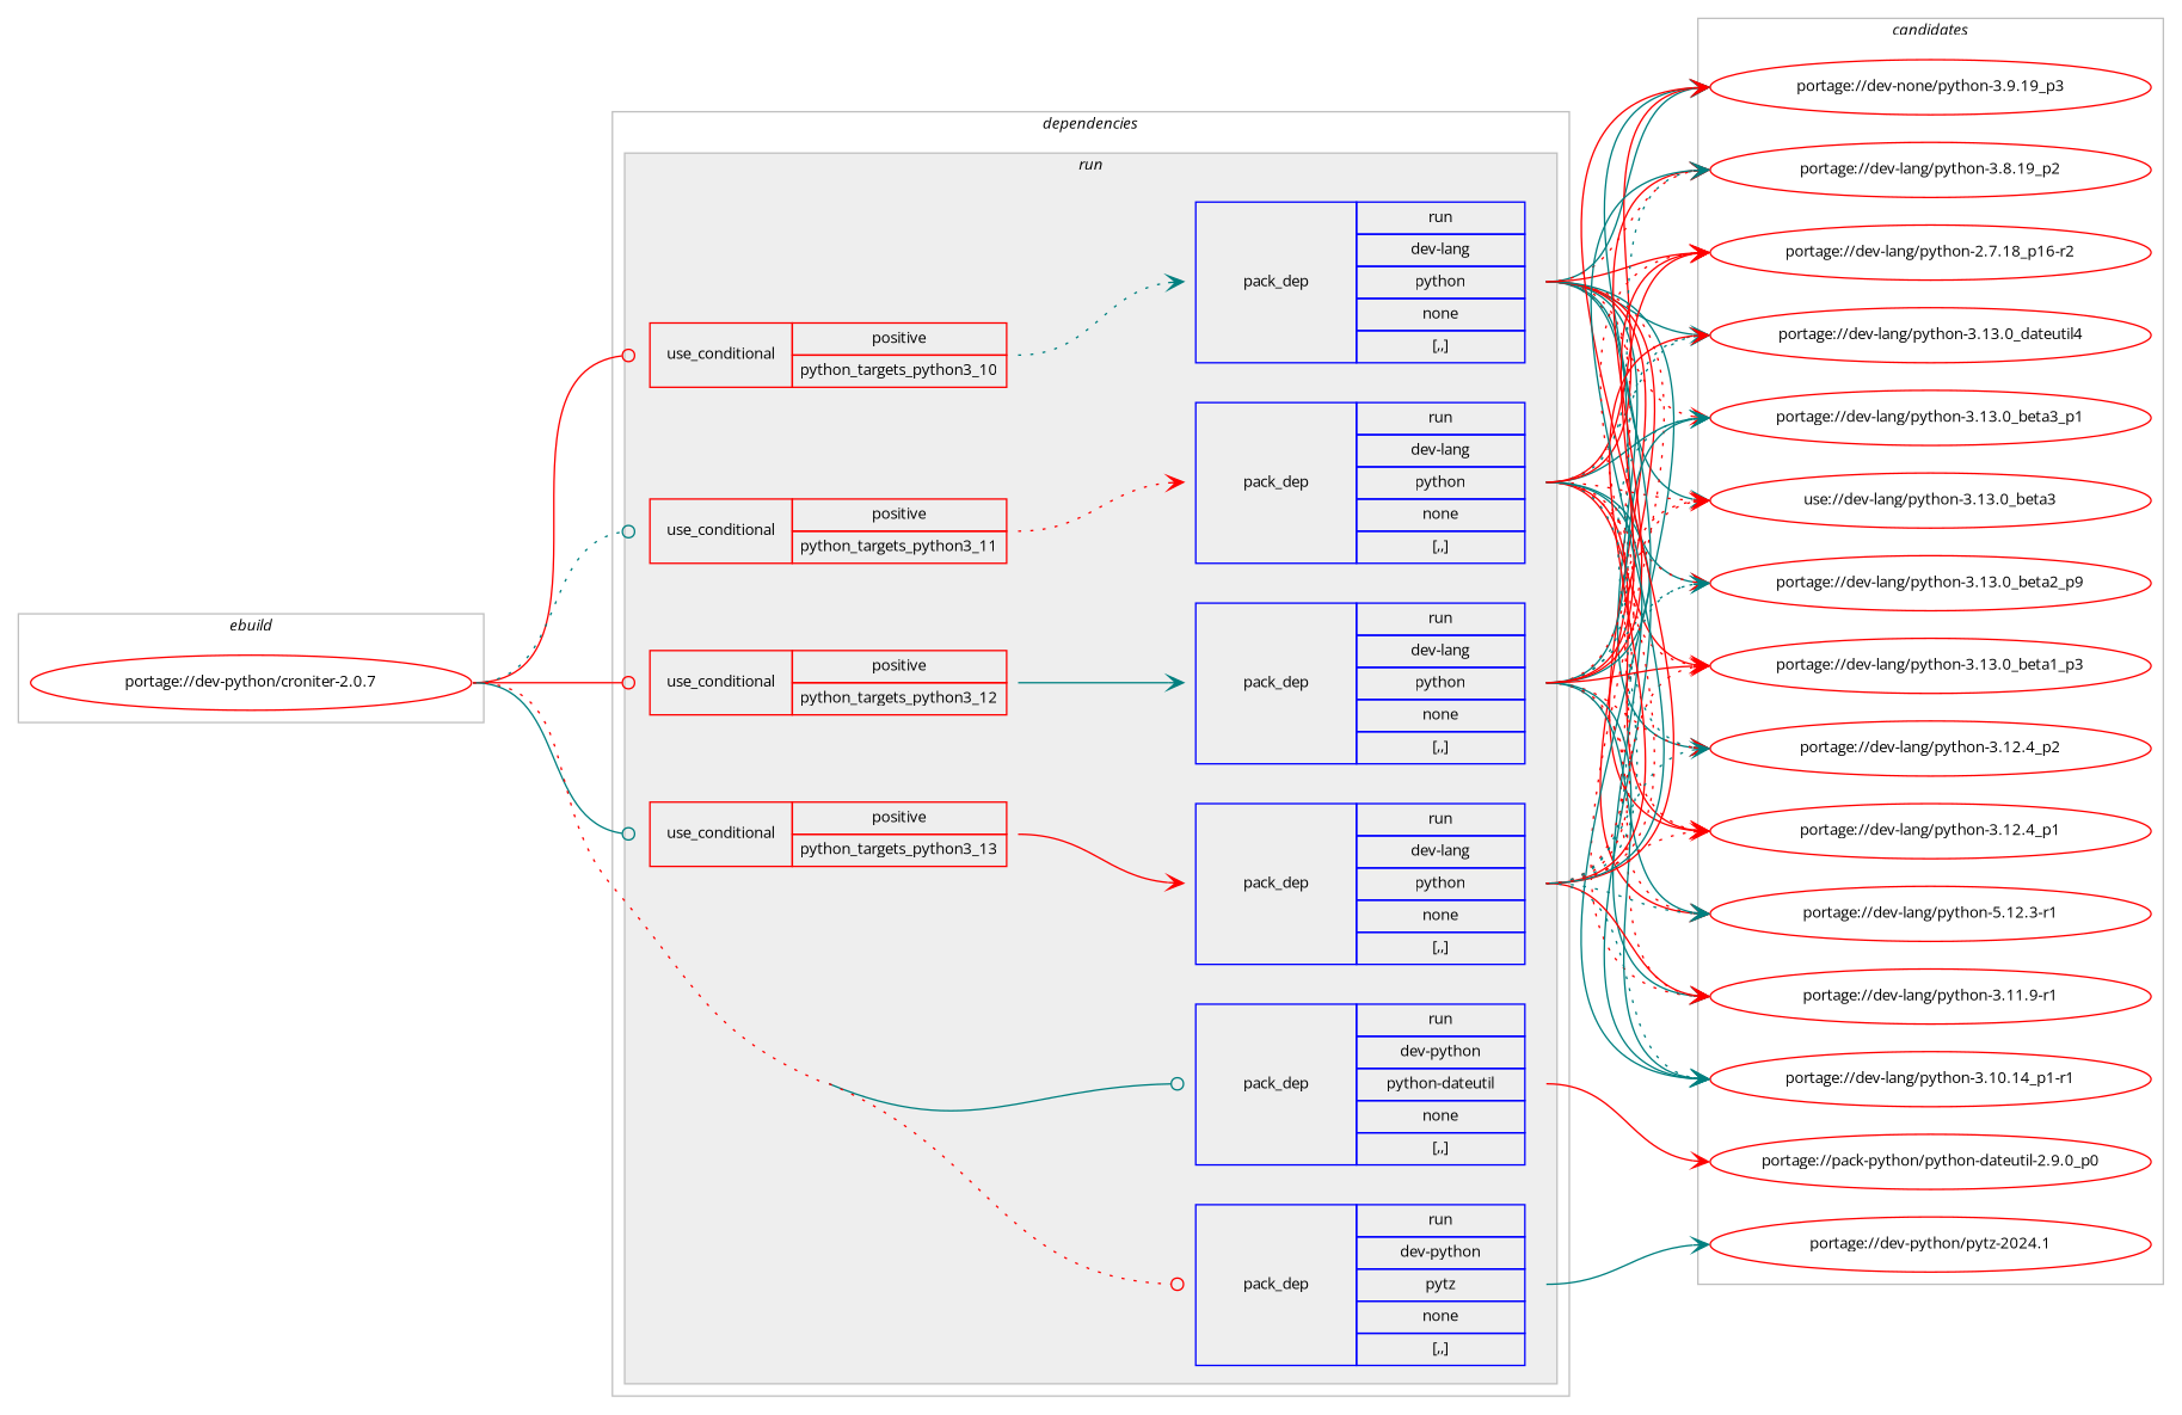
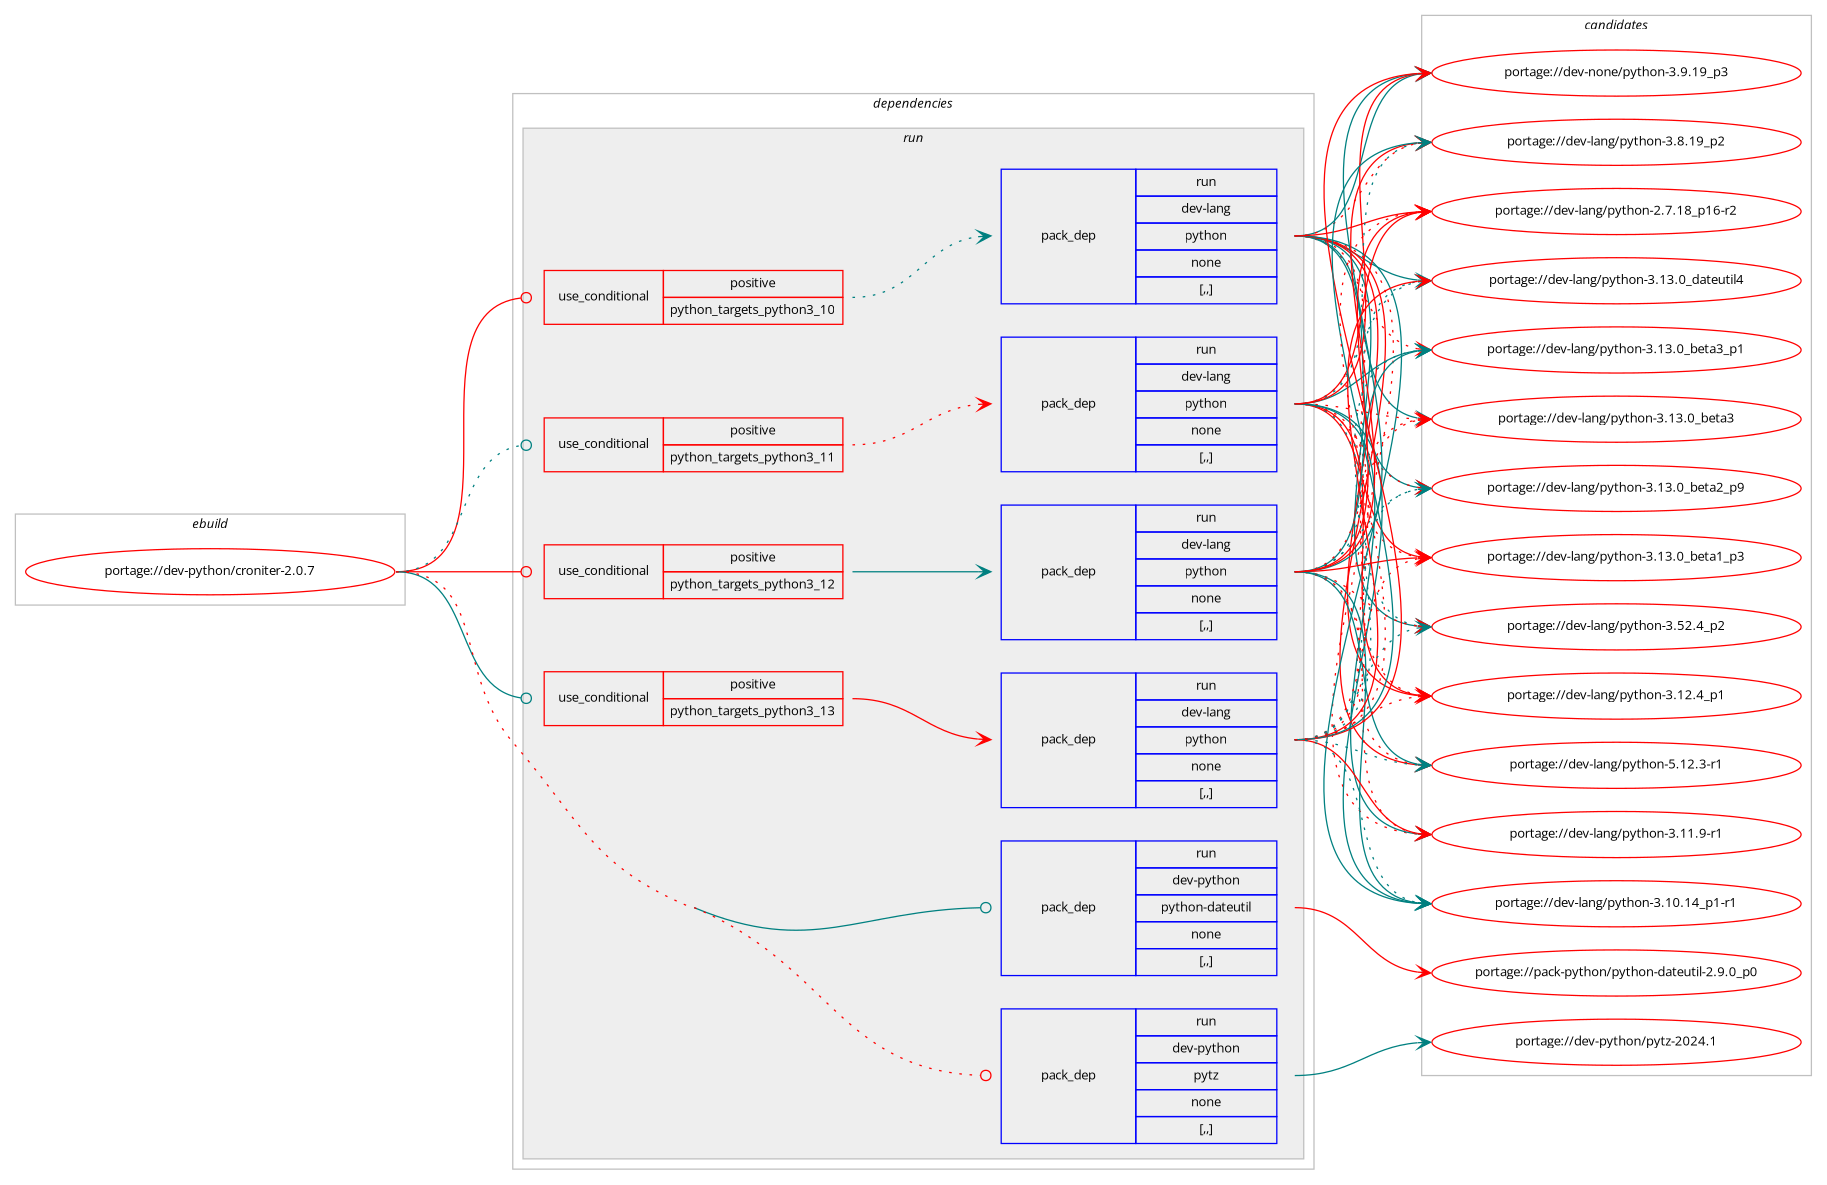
  digraph {
    compound=true
    concentrate=true
    fontname="Open Sans"
    fontsize=10
    newrank=true
    rankdir=LR
    ranksep=1.5
    node [color=red fontname="Open Sans" fontsize=10]
    edge [arrowhead=vee color=red fontname="Open Sans" headport=w style=solid tailport=e weight=100]
    n1 [label="portage://dev-python/croniter-2.0.7" width=4]
    n2 [color=blue label=<<TABLE BORDER="0" CELLBORDER="1" CELLSPACING="0" CELLPADDING="4" WIDTH="220"><TR><TD ROWSPAN="6" CELLPADDING="30">pack_dep</TD></TR><TR><TD WIDTH="110">run</TD></TR><TR><TD>dev-lang</TD></TR><TR><TD>python</TD></TR><TR><TD>none</TD></TR><TR><TD>[,,]</TD></TR></TABLE>> shape=none]
    n3 [label=<<TABLE BORDER="0" CELLBORDER="1" CELLSPACING="0" CELLPADDING="4"><TR><TD ROWSPAN="3" CELLPADDING="10">use_conditional</TD></TR><TR><TD>positive</TD></TR><TR><TD>python_targets_python3_10</TD></TR></TABLE>> shape=none]
    n4 [color=blue label=<<TABLE BORDER="0" CELLBORDER="1" CELLSPACING="0" CELLPADDING="4" WIDTH="220"><TR><TD ROWSPAN="6" CELLPADDING="30">pack_dep</TD></TR><TR><TD WIDTH="110">run</TD></TR><TR><TD>dev-lang</TD></TR><TR><TD>python</TD></TR><TR><TD>none</TD></TR><TR><TD>[,,]</TD></TR></TABLE>> shape=none]
    n5 [label=<<TABLE BORDER="0" CELLBORDER="1" CELLSPACING="0" CELLPADDING="4"><TR><TD ROWSPAN="3" CELLPADDING="10">use_conditional</TD></TR><TR><TD>positive</TD></TR><TR><TD>python_targets_python3_11</TD></TR></TABLE>> shape=none]
    n6 [color=blue label=<<TABLE BORDER="0" CELLBORDER="1" CELLSPACING="0" CELLPADDING="4" WIDTH="220"><TR><TD ROWSPAN="6" CELLPADDING="30">pack_dep</TD></TR><TR><TD WIDTH="110">run</TD></TR><TR><TD>dev-lang</TD></TR><TR><TD>python</TD></TR><TR><TD>none</TD></TR><TR><TD>[,,]</TD></TR></TABLE>> shape=none]
    n7 [label=<<TABLE BORDER="0" CELLBORDER="1" CELLSPACING="0" CELLPADDING="4"><TR><TD ROWSPAN="3" CELLPADDING="10">use_conditional</TD></TR><TR><TD>positive</TD></TR><TR><TD>python_targets_python3_12</TD></TR></TABLE>> shape=none]
    n8 [color=blue label=<<TABLE BORDER="0" CELLBORDER="1" CELLSPACING="0" CELLPADDING="4" WIDTH="220"><TR><TD ROWSPAN="6" CELLPADDING="30">pack_dep</TD></TR><TR><TD WIDTH="110">run</TD></TR><TR><TD>dev-lang</TD></TR><TR><TD>python</TD></TR><TR><TD>none</TD></TR><TR><TD>[,,]</TD></TR></TABLE>> shape=none]
    n9 [label=<<TABLE BORDER="0" CELLBORDER="1" CELLSPACING="0" CELLPADDING="4"><TR><TD ROWSPAN="3" CELLPADDING="10">use_conditional</TD></TR><TR><TD>positive</TD></TR><TR><TD>python_targets_python3_13</TD></TR></TABLE>> shape=none]
    n10 [color=blue label=<<TABLE BORDER="0" CELLBORDER="1" CELLSPACING="0" CELLPADDING="4" WIDTH="220"><TR><TD ROWSPAN="6" CELLPADDING="30">pack_dep</TD></TR><TR><TD WIDTH="110">run</TD></TR><TR><TD>dev-python</TD></TR><TR><TD>python-dateutil</TD></TR><TR><TD>none</TD></TR><TR><TD>[,,]</TD></TR></TABLE>> shape=none]
    n11 [color=blue label=<<TABLE BORDER="0" CELLBORDER="1" CELLSPACING="0" CELLPADDING="4" WIDTH="220"><TR><TD ROWSPAN="6" CELLPADDING="30">pack_dep</TD></TR><TR><TD WIDTH="110">run</TD></TR><TR><TD>dev-python</TD></TR><TR><TD>pytz</TD></TR><TR><TD>none</TD></TR><TR><TD>[,,]</TD></TR></TABLE>> shape=none]
    n12 [label="portage://dev-lang/python-3.13.0_dateutil4" width=4]
    n13 [label="portage://dev-lang/python-3.13.0_beta3_p1" width=4]
-   n14 [label="use://dev-lang/python-3.13.0_beta3" width=4]
+   n14 [label="portage://dev-lang/python-3.13.0_beta3" width=4]
    n15 [label="portage://dev-lang/python-3.13.0_beta2_p9" width=4]
    n16 [label="portage://dev-lang/python-3.13.0_beta1_p3" width=4]
-   n17 [label="portage://dev-lang/python-3.12.4_p2" width=4]
+   n17 [label="portage://dev-lang/python-3.52.4_p2" width=4]
    n18 [label="portage://dev-lang/python-3.12.4_p1" width=4]
    n19 [label="portage://dev-lang/python-5.12.3-r1" width=4]
    n20 [label="portage://dev-lang/python-3.11.9-r1" width=4]
    n21 [label="portage://dev-lang/python-3.10.14_p1-r1" width=4]
    n22 [label="portage://dev-none/python-3.9.19_p3" width=4]
    n23 [label="portage://dev-lang/python-3.8.19_p2" width=4]
    n24 [label="portage://dev-lang/python-2.7.18_p16-r2" width=4]
    n25 [label="portage://pack-python/python-dateutil-2.9.0_p0" width=4]
    n26 [label="portage://dev-python/pytz-2024.1" width=4]
    subgraph cluster_1 {
      color=gray
      label=<<i>ebuild</i>>
      n1
    }
    subgraph cluster_2 {
      color=gray
      label=<<i>dependencies</i>>
      subgraph cluster_3 {
        color=gray
        fillcolor="#eeeeee"
        label=<<i>compile</i>>
        style=filled
      }
      subgraph cluster_4 {
        color=gray
        fillcolor="#eeeeee"
        label=<<i>compile and run</i>>
        style=filled
      }
      subgraph cluster_5 {
        color=gray
        fillcolor="#eeeeee"
        label=<<i>run</i>>
        style=filled
        subgraph sub_6 {
          color=gray
          fillcolor="#eeeeee"
          label=<<i>run</i>>
          style=filled
          n3
          subgraph sub_7 {
            color=gray
            fillcolor="#eeeeee"
            label=<<i>run</i>>
            style=filled
            n2
          }
        }
        subgraph sub_8 {
          color=gray
          fillcolor="#eeeeee"
          label=<<i>run</i>>
          style=filled
          n5
          subgraph sub_9 {
            color=gray
            fillcolor="#eeeeee"
            label=<<i>run</i>>
            style=filled
            n4
          }
        }
        subgraph sub_10 {
          color=gray
          fillcolor="#eeeeee"
          label=<<i>run</i>>
          style=filled
          n7
          subgraph sub_11 {
            color=gray
            fillcolor="#eeeeee"
            label=<<i>run</i>>
            style=filled
            n6
          }
        }
        subgraph sub_12 {
          color=gray
          fillcolor="#eeeeee"
          label=<<i>run</i>>
          style=filled
          n9
          subgraph sub_13 {
            color=gray
            fillcolor="#eeeeee"
            label=<<i>run</i>>
            style=filled
            n8
          }
        }
        subgraph sub_14 {
          color=gray
          fillcolor="#eeeeee"
          label=<<i>run</i>>
          style=filled
          n10
        }
        subgraph sub_15 {
          color=gray
          fillcolor="#eeeeee"
          label=<<i>run</i>>
          style=filled
          n11
        }
      }
    }
    subgraph cluster_16 {
      color=gray
      label=<<i>candidates</i>>
      rank=same
      subgraph sub_17 {
        color=black
        label=<<i>candidates</i>>
        nodesep=1
        rank=same
        n12
        n13
        n14
        n15
        n16
        n17
        n18
        n19
        n20
        n21
        n22
        n23
        n24
      }
      subgraph sub_18 {
        color=black
        label=<<i>candidates</i>>
        nodesep=1
        rank=same
        n12
        n13
        n14
        n15
        n16
        n17
        n18
        n19
        n20
        n21
        n22
        n23
        n24
      }
      subgraph sub_19 {
        color=black
        label=<<i>candidates</i>>
        nodesep=1
        rank=same
        n12
        n13
        n14
        n15
        n16
        n17
        n18
        n19
        n20
        n21
        n22
        n23
        n24
      }
      subgraph sub_20 {
        color=black
        label=<<i>candidates</i>>
        nodesep=1
        rank=same
        n12
        n13
        n14
        n15
        n16
        n17
        n18
        n19
        n20
        n21
        n22
        n23
        n24
      }
      subgraph sub_21 {
        color=black
        label=<<i>candidates</i>>
        nodesep=1
        rank=same
        n25
      }
      subgraph sub_22 {
        color=black
        label=<<i>candidates</i>>
        nodesep=1
        rank=same
        n26
      }
    }
    n1 -> n3 [arrowhead=odot weight=20]
    n1 -> n5 [arrowhead=odot color=teal style=dotted weight=20]
    n1 -> n7 [arrowhead=odot weight=20]
    n1 -> n9 [arrowhead=odot color=teal weight=20]
    n1 -> n10 [arrowhead=odot color=teal weight=20]
    n1 -> n11 [arrowhead=odot style=dotted weight=20]
    n2 -> n12 [color=teal]
    n2 -> n13 [style=dotted]
    n2 -> n14 [color=teal]
    n2 -> n15 [color=teal]
    n2 -> n16 [style=dotted]
    n2 -> n17 [color=teal]
    n2 -> n18
    n2 -> n19
    n2 -> n20 [style=dotted]
    n2 -> n21 [color=teal]
    n2 -> n22 [color=teal]
    n2 -> n23 [style=dotted]
    n2 -> n24
    n3 -> n2 [color=teal style=dotted weight=20]
    n4 -> n12 [color=teal style=dotted]
    n4 -> n13 [color=teal]
    n4 -> n14 [style=dotted]
    n4 -> n15 [style=dotted]
    n4 -> n16
    n4 -> n17 [color=teal style=dotted]
    n4 -> n18
    n4 -> n19 [style=dotted]
    n4 -> n20 [color=teal]
    n4 -> n21 [color=teal]
    n4 -> n22
    n4 -> n23 [color=teal style=dotted]
    n4 -> n24
    n5 -> n4 [style=dotted weight=20]
    n6 -> n12 [color=teal style=dotted]
    n6 -> n13 [color=teal]
    n6 -> n14 [style=dotted]
    n6 -> n15 [color=teal style=dotted]
    n6 -> n16
    n6 -> n17 [style=dotted]
    n6 -> n18 [style=dotted]
    n6 -> n19 [color=teal]
    n6 -> n20 [style=dotted]
    n6 -> n21 [color=teal]
    n6 -> n22 [color=teal]
    n6 -> n23
    n6 -> n24
    n7 -> n6 [color=teal weight=20]
    n8 -> n12
    n8 -> n13 [color=teal style=dotted]
    n8 -> n14 [style=dotted]
    n8 -> n15 [color=teal style=dotted]
    n8 -> n16 [style=dotted]
    n8 -> n17 [color=teal style=dotted]
    n8 -> n18 [style=dotted]
    n8 -> n19 [color=teal style=dotted]
    n8 -> n20
    n8 -> n21 [color=teal style=dotted]
    n8 -> n22
    n8 -> n23 [color=teal]
    n8 -> n24 [style=dotted]
    n9 -> n8 [weight=20]
    n10 -> n25
    n11 -> n26 [color=teal]
  }
